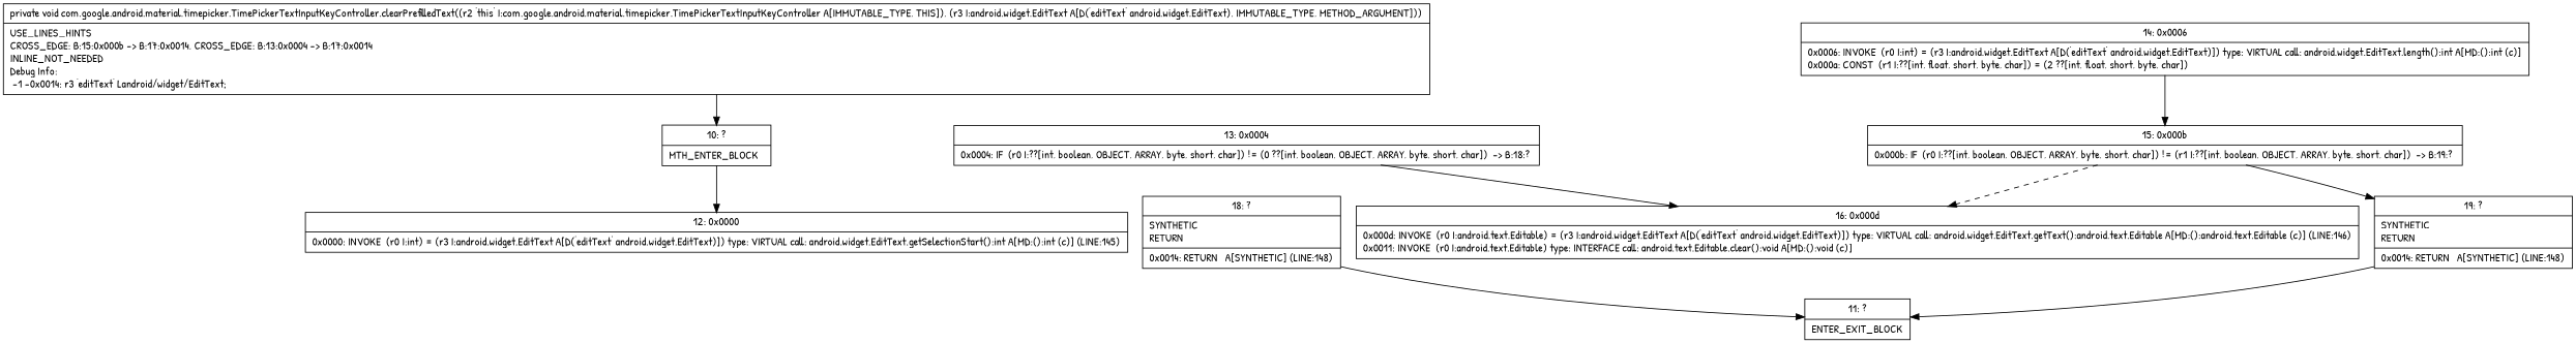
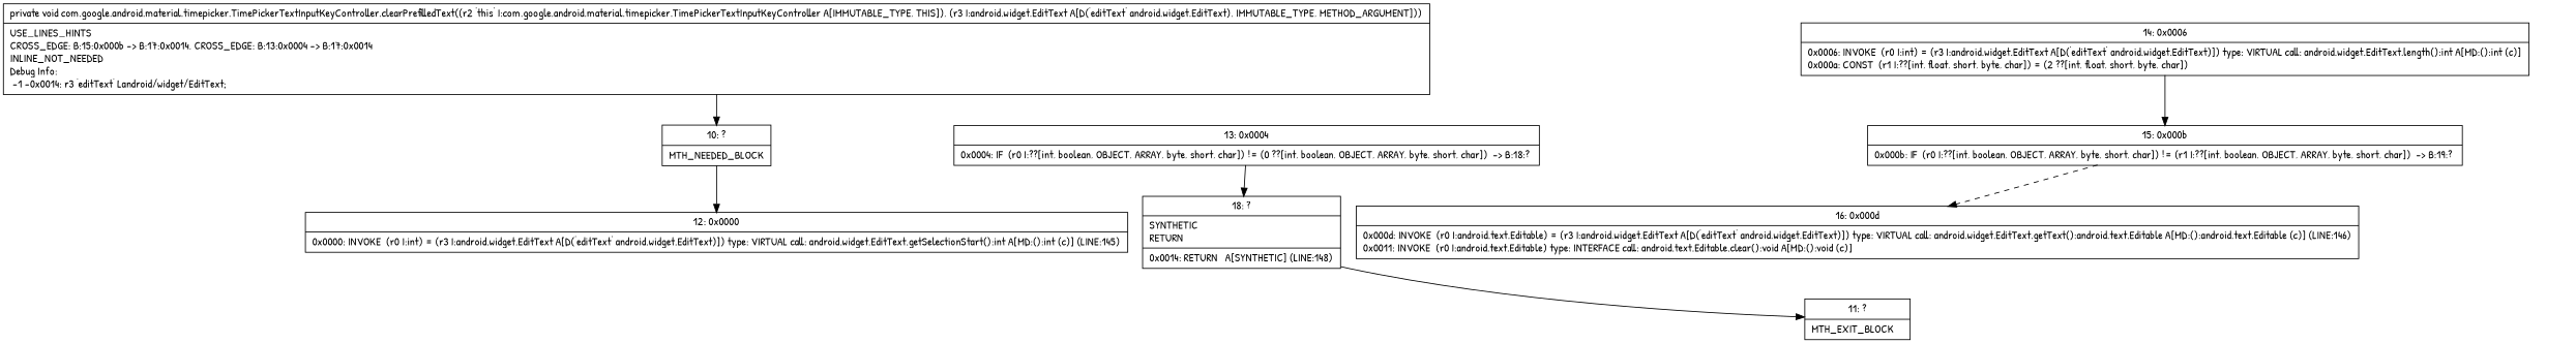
  digraph {
    fontname="Patrick Hand"
    node [fontname="Patrick Hand" shape=record]
    edge [fontname="Patrick Hand"]
-   n1 [label="{10\:\ ?|MTH_ENTER_BLOCK\l}"]
+   n1 [label="{10\:\ ?|MTH_NEEDED_BLOCK\l}"]
    n2 [label="{12\:\ 0x0000|0x0000: INVOKE  (r0 I:int) = (r3 I:android.widget.EditText A[D('editText' android.widget.EditText)]) type: VIRTUAL call: android.widget.EditText.getSelectionStart():int A[MD:():int (c)] (LINE:145)\l}"]
    n3 [label="{13\:\ 0x0004|0x0004: IF  (r0 I:??[int, boolean, OBJECT, ARRAY, byte, short, char]) != (0 ??[int, boolean, OBJECT, ARRAY, byte, short, char])  \-\> B:18:? \l}"]
    n4 [label="{18\:\ ?|SYNTHETIC\lRETURN\l|0x0014: RETURN   A[SYNTHETIC] (LINE:148)\l}"]
    n5 [label="{14\:\ 0x0006|0x0006: INVOKE  (r0 I:int) = (r3 I:android.widget.EditText A[D('editText' android.widget.EditText)]) type: VIRTUAL call: android.widget.EditText.length():int A[MD:():int (c)]\l0x000a: CONST  (r1 I:??[int, float, short, byte, char]) = (2 ??[int, float, short, byte, char]) \l}"]
    n6 [label="{15\:\ 0x000b|0x000b: IF  (r0 I:??[int, boolean, OBJECT, ARRAY, byte, short, char]) != (r1 I:??[int, boolean, OBJECT, ARRAY, byte, short, char])  \-\> B:19:? \l}"]
-   n7 [label="{11\:\ ?|ENTER_EXIT_BLOCK\l}"]
+   n7 [label="{11\:\ ?|MTH_EXIT_BLOCK\l}"]
    n8 [label="{16\:\ 0x000d|0x000d: INVOKE  (r0 I:android.text.Editable) = (r3 I:android.widget.EditText A[D('editText' android.widget.EditText)]) type: VIRTUAL call: android.widget.EditText.getText():android.text.Editable A[MD:():android.text.Editable (c)] (LINE:146)\l0x0011: INVOKE  (r0 I:android.text.Editable) type: INTERFACE call: android.text.Editable.clear():void A[MD:():void (c)]\l}"]
-   n9 [label="{19\:\ ?|SYNTHETIC\lRETURN\l|0x0014: RETURN   A[SYNTHETIC] (LINE:148)\l}"]
    n10 [label="{private void com.google.android.material.timepicker.TimePickerTextInputKeyController.clearPrefilledText((r2 'this' I:com.google.android.material.timepicker.TimePickerTextInputKeyController A[IMMUTABLE_TYPE, THIS]), (r3 I:android.widget.EditText A[D('editText' android.widget.EditText), IMMUTABLE_TYPE, METHOD_ARGUMENT]))  | USE_LINES_HINTS\lCROSS_EDGE: B:15:0x000b \-\> B:17:0x0014, CROSS_EDGE: B:13:0x0004 \-\> B:17:0x0014\lINLINE_NOT_NEEDED\lDebug Info:\l  \-1 \-0x0014: r3 'editText' Landroid\/widget\/EditText;\l}"]
    n1 -> n2
-   n3 -> n8
+   n3 -> n4
    n4 -> n7
    n5 -> n6
    n6 -> n8 [style=dashed]
-   n6 -> n9
-   n9 -> n7
    n10 -> n1
  }
